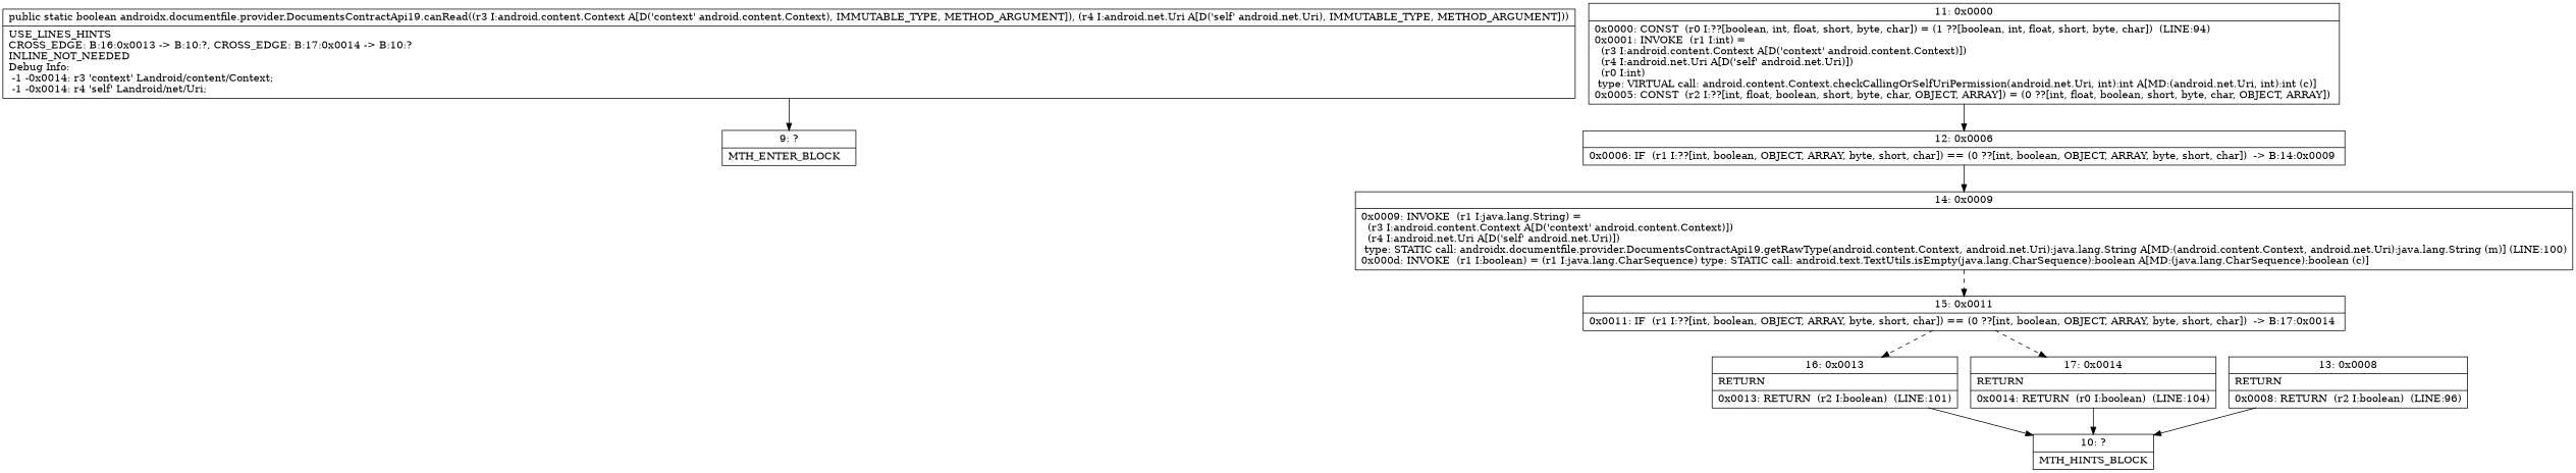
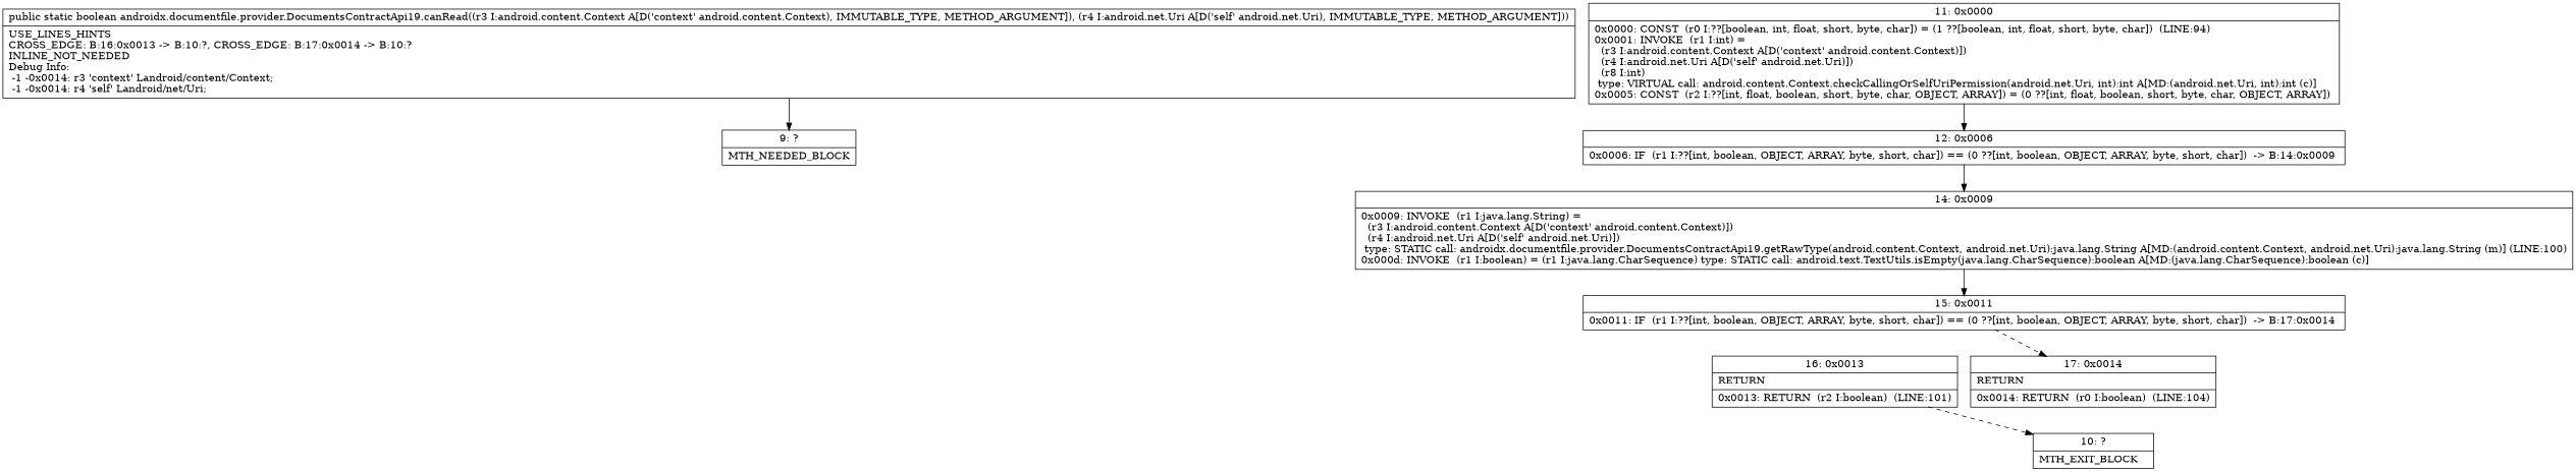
  digraph {
    node [shape=record]
-   n1 [label="{9\:\ ?|MTH_ENTER_BLOCK\l}"]
-   n2 [label="{11\:\ 0x0000|0x0000: CONST  (r0 I:??[boolean, int, float, short, byte, char]) = (1 ??[boolean, int, float, short, byte, char])  (LINE:94)\l0x0001: INVOKE  (r1 I:int) = \l  (r3 I:android.content.Context A[D('context' android.content.Context)])\l  (r4 I:android.net.Uri A[D('self' android.net.Uri)])\l  (r0 I:int)\l type: VIRTUAL call: android.content.Context.checkCallingOrSelfUriPermission(android.net.Uri, int):int A[MD:(android.net.Uri, int):int (c)]\l0x0005: CONST  (r2 I:??[int, float, boolean, short, byte, char, OBJECT, ARRAY]) = (0 ??[int, float, boolean, short, byte, char, OBJECT, ARRAY]) \l}"]
+   n1 [label="{9\:\ ?|MTH_NEEDED_BLOCK\l}"]
+   n2 [label="{11\:\ 0x0000|0x0000: CONST  (r0 I:??[boolean, int, float, short, byte, char]) = (1 ??[boolean, int, float, short, byte, char])  (LINE:94)\l0x0001: INVOKE  (r1 I:int) = \l  (r3 I:android.content.Context A[D('context' android.content.Context)])\l  (r4 I:android.net.Uri A[D('self' android.net.Uri)])\l  (r8 I:int)\l type: VIRTUAL call: android.content.Context.checkCallingOrSelfUriPermission(android.net.Uri, int):int A[MD:(android.net.Uri, int):int (c)]\l0x0005: CONST  (r2 I:??[int, float, boolean, short, byte, char, OBJECT, ARRAY]) = (0 ??[int, float, boolean, short, byte, char, OBJECT, ARRAY]) \l}"]
    n3 [label="{12\:\ 0x0006|0x0006: IF  (r1 I:??[int, boolean, OBJECT, ARRAY, byte, short, char]) == (0 ??[int, boolean, OBJECT, ARRAY, byte, short, char])  \-\> B:14:0x0009 \l}"]
    n4 [label="{14\:\ 0x0009|0x0009: INVOKE  (r1 I:java.lang.String) = \l  (r3 I:android.content.Context A[D('context' android.content.Context)])\l  (r4 I:android.net.Uri A[D('self' android.net.Uri)])\l type: STATIC call: androidx.documentfile.provider.DocumentsContractApi19.getRawType(android.content.Context, android.net.Uri):java.lang.String A[MD:(android.content.Context, android.net.Uri):java.lang.String (m)] (LINE:100)\l0x000d: INVOKE  (r1 I:boolean) = (r1 I:java.lang.CharSequence) type: STATIC call: android.text.TextUtils.isEmpty(java.lang.CharSequence):boolean A[MD:(java.lang.CharSequence):boolean (c)]\l}"]
-   n5 [label="{13\:\ 0x0008|RETURN\l|0x0008: RETURN  (r2 I:boolean)  (LINE:96)\l}"]
-   n6 [label="{10\:\ ?|MTH_HINTS_BLOCK\l}"]
+   n6 [label="{10\:\ ?|MTH_EXIT_BLOCK\l}"]
    n7 [label="{15\:\ 0x0011|0x0011: IF  (r1 I:??[int, boolean, OBJECT, ARRAY, byte, short, char]) == (0 ??[int, boolean, OBJECT, ARRAY, byte, short, char])  \-\> B:17:0x0014 \l}"]
    n8 [label="{16\:\ 0x0013|RETURN\l|0x0013: RETURN  (r2 I:boolean)  (LINE:101)\l}"]
    n9 [label="{17\:\ 0x0014|RETURN\l|0x0014: RETURN  (r0 I:boolean)  (LINE:104)\l}"]
    n10 [label="{public static boolean androidx.documentfile.provider.DocumentsContractApi19.canRead((r3 I:android.content.Context A[D('context' android.content.Context), IMMUTABLE_TYPE, METHOD_ARGUMENT]), (r4 I:android.net.Uri A[D('self' android.net.Uri), IMMUTABLE_TYPE, METHOD_ARGUMENT]))  | USE_LINES_HINTS\lCROSS_EDGE: B:16:0x0013 \-\> B:10:?, CROSS_EDGE: B:17:0x0014 \-\> B:10:?\lINLINE_NOT_NEEDED\lDebug Info:\l  \-1 \-0x0014: r3 'context' Landroid\/content\/Context;\l  \-1 \-0x0014: r4 'self' Landroid\/net\/Uri;\l}"]
    n2 -> n3
    n3 -> n4
-   n4 -> n7 [style=dashed]
-   n5 -> n6
-   n7 -> n8 [style=dashed]
+   n4 -> n7
    n7 -> n9 [style=dashed]
-   n8 -> n6
-   n9 -> n6
+   n8 -> n6 [style=dashed]
    n10 -> n1
  }
